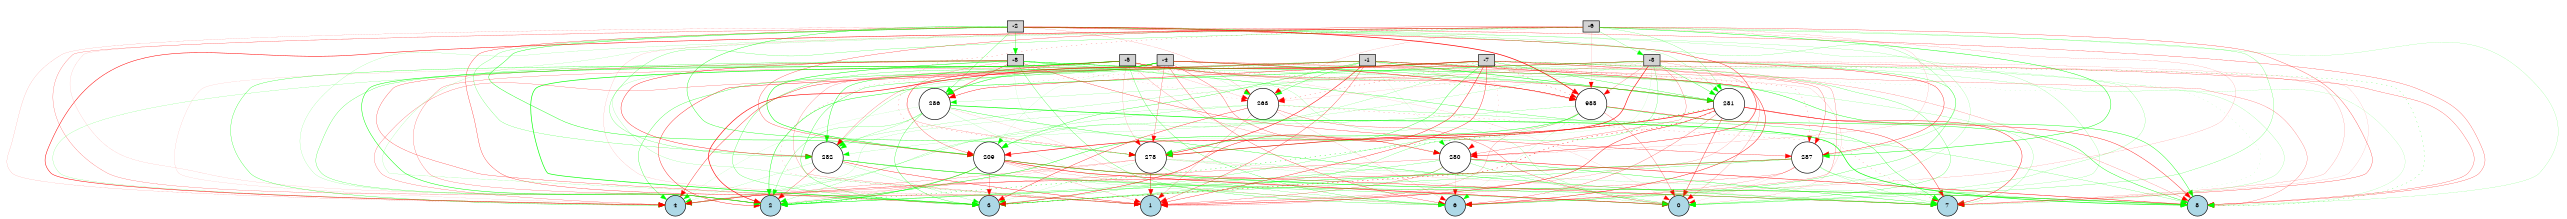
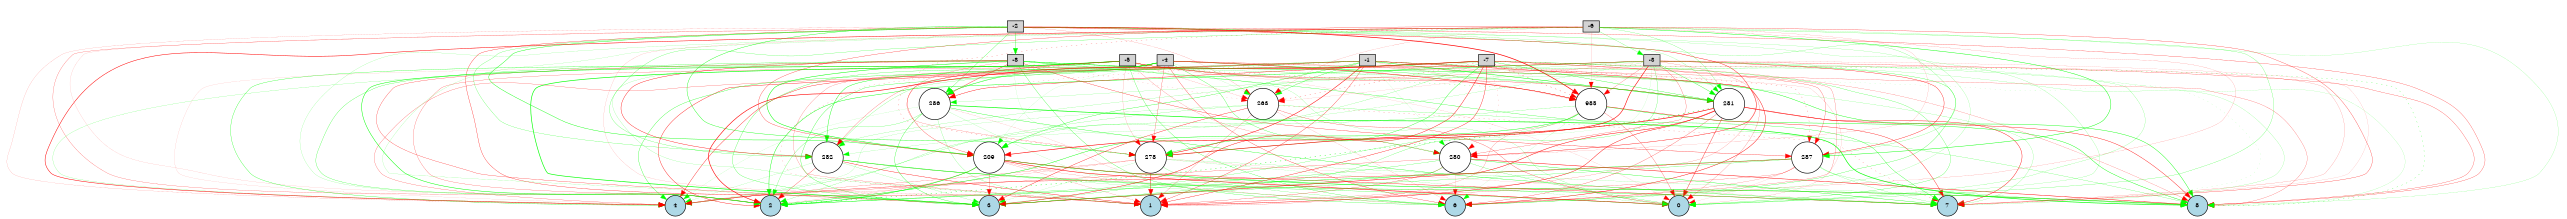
  digraph {
    node [fillcolor=white fontsize=9 shape=circle style=filled]
    edge [color=red style=solid]
    -1 [fillcolor=lightgray height=0.2 shape=box width=0.2]
    0 [fillcolor=lightblue height=0.2 width=0.2]
    1 [fillcolor=lightblue height=0.2 width=0.2]
    2 [fillcolor=lightblue height=0.2 width=0.2]
    3 [fillcolor=lightblue height=0.2 width=0.2]
    4 [fillcolor=lightblue height=0.2 width=0.2]
    n7 [fillcolor=lightblue height=0.2 label=8 width=0.2]
    6 [fillcolor=lightblue height=0.2 width=0.2]
    7 [fillcolor=lightblue height=0.2 width=0.2]
    278 [height=0.2 width=0.2]
    n11 [height=0.2 label=209 width=0.2]
    280 [height=0.2 width=0.2]
    281 [height=0.2 width=0.2]
    282 [height=0.2 width=0.2]
    n15 [height=0.2 label=263 width=0.2]
    n16 [height=0.2 label=985 width=0.2]
    286 [height=0.2 width=0.2]
    287 [height=0.2 width=0.2]
    -2 [fillcolor=lightgray height=0.2 shape=box width=0.2]
    -8 [fillcolor=lightgray height=0.2 shape=box width=0.2]
    -3 [fillcolor=lightgray height=0.2 shape=box width=0.2]
    -4 [fillcolor=lightgray height=0.2 shape=box width=0.2]
    -5 [fillcolor=lightgray height=0.2 shape=box width=0.2]
    -6 [fillcolor=lightgray height=0.2 shape=box width=0.2]
    -7 [fillcolor=lightgray height=0.2 shape=box width=0.2]
    -1 -> 0 [penwidth=0.13723455954722835]
    -1 -> 1 [penwidth=0.4492489577767451]
    -1 -> 2 [penwidth=0.5870697540689364]
    -1 -> 3 [color=green penwidth=0.45002142908647147]
    -1 -> 4 [penwidth=0.3196156657673117]
    -1 -> n7 [color=green penwidth=0.15529443898632012]
    -1 -> 6 [penwidth=0.6813394594664747]
    -1 -> 7 [color=green penwidth=0.20178907322849077]
    -1 -> 278 [penwidth=0.8053324945584708]
    -1 -> n11 [color=green penwidth=0.4946196816552353]
    -1 -> 280 [color=green penwidth=0.10027132534232903]
    -1 -> 281 [color=green penwidth=0.7279921964033027]
    -1 -> 282 [color=green penwidth=0.2690148565785918]
    -1 -> n15 [color=green penwidth=0.4512044154269691]
    -1 -> n16 [penwidth=0.16183090286450252]
    -1 -> 286 [penwidth=0.20782682223637305 style=dotted]
    -1 -> 287 [penwidth=0.32437085862974735 style=dotted]
    278 -> 0 [color=green penwidth=0.16462107657251174]
    278 -> 1 [penwidth=0.6647047552233479]
    278 -> 2 [penwidth=0.18189897177593378]
    278 -> 3 [color=green penwidth=0.1302087303756848]
    278 -> 4 [penwidth=0.2669038738867595]
    278 -> n7 [color=green penwidth=0.18691961237546756]
    278 -> 6 [color=green penwidth=0.27818903824989893]
    278 -> 7 [penwidth=0.10741767167455757]
    n11 -> 0 [penwidth=0.8311233262817146]
    n11 -> 1 [penwidth=0.19490114515344625]
    n11 -> 2 [color=green penwidth=0.8890463215227415]
    n11 -> 3 [penwidth=0.3657168487025002]
    n11 -> 4 [penwidth=0.17837760615001436]
    n11 -> n7 [color=green penwidth=0.8459774800077838]
    n11 -> 6 [penwidth=0.18815947616682593]
    n11 -> 7 [penwidth=0.5530934333485421]
    280 -> 0 [color=green penwidth=0.3337831166895291]
    280 -> 1 [penwidth=0.3467473984492016]
    280 -> 2 [color=green penwidth=0.3641979763177837]
    280 -> 3 [color=green penwidth=0.37439327629007935]
    280 -> 4 [penwidth=0.32195987167012824]
    280 -> n7 [penwidth=0.7277911986542847]
    280 -> 6 [penwidth=0.13729994225412157]
    280 -> 7 [color=green penwidth=0.5322886312400553]
    281 -> 0 [penwidth=0.5614751497514026]
    281 -> 1 [penwidth=0.673310331460806]
    281 -> 2 [color=green penwidth=0.6487417091834735 style=dotted]
-   281 -> 3 [penwidth=0.7526478949280743 style=dotted]
+   281 -> 3 [penwidth=0.7526478949280743]
    281 -> n7 [penwidth=0.6041872367432984]
    281 -> 6 [penwidth=0.36906498908909335]
    281 -> 7 [penwidth=0.6304650606381325]
    281 -> 278 [penwidth=1.013405362049984]
    282 -> 0 [color=green penwidth=0.3983432983749482]
    282 -> 1 [penwidth=0.5737090816919757]
    282 -> 2 [penwidth=0.4016935689927922]
    282 -> 3 [color=green penwidth=0.2201939626287172]
    282 -> 4 [color=green penwidth=0.16851653656068255]
    282 -> n7 [penwidth=0.12892287865883653]
    282 -> 6 [color=green penwidth=0.20066507545376128]
    282 -> 7 [color=green penwidth=0.5195497998475525]
    n15 -> 0 [penwidth=0.382471471602435]
    n15 -> 1 [penwidth=0.23625558126133442]
    n15 -> 2 [color=green penwidth=0.25252097181176414]
    n15 -> 3 [penwidth=0.5573751465920148]
    n15 -> 4 [color=green penwidth=0.1707839629234615]
    n15 -> n7 [color=green penwidth=0.303189069035005]
    n15 -> 6 [penwidth=0.1559664580183317]
    n15 -> 7 [penwidth=0.28169579412518087 style=dotted]
    n16 -> 0 [penwidth=0.34517037526499184]
    n16 -> 1 [penwidth=0.2382509410979554]
    n16 -> 2 [color=green penwidth=0.6669531923037361]
    n16 -> 3 [color=green penwidth=0.31595998566736433]
    n16 -> 4 [color=green penwidth=0.258494595403442]
    n16 -> n7 [color=green penwidth=0.6324058348846908]
    n16 -> 6 [color=green penwidth=0.10549091149760748]
    n16 -> 7 [penwidth=0.5628347861903713]
    286 -> 0 [penwidth=0.1276644529871781]
-   286 -> 282 [color=green penwidth=0.2557444215880625]
+   286 -> 1 [color=green penwidth=0.2557444215880625]
    286 -> 2 [color=green penwidth=0.3227142844216192]
    286 -> 3 [color=green penwidth=0.46608718543342265]
    286 -> 4 [color=green penwidth=0.11209658505490758]
    286 -> n7 [color=green penwidth=1.0438645159430084]
    286 -> 6 [color=green penwidth=0.16148549704324772]
    286 -> 7 [color=green penwidth=0.5191371879540561]
    287 -> 0 [penwidth=0.1087311821872876]
    287 -> 1 [penwidth=0.28902790769882364]
    287 -> 2 [color=green penwidth=0.5586194678354558]
    287 -> 3 [color=green penwidth=0.3499126216234181]
    287 -> 4 [penwidth=0.5061307581633209]
    287 -> n7 [color=green penwidth=0.27080738858298703]
    287 -> 6 [penwidth=0.2342060458414917]
    287 -> 7 [color=green penwidth=0.23759531166456813]
    -2 -> 0 [color=green penwidth=0.21790346071363537]
    -2 -> 1 [penwidth=0.4723334291606659]
    -2 -> 2 [penwidth=0.30280775527916937]
    -2 -> 3 [penwidth=0.11806748000745948]
    -2 -> 4 [penwidth=0.1444089232185872]
    -2 -> n7 [penwidth=0.3761548905194927]
    -2 -> 6 [color=green penwidth=0.2034932124438586]
    -2 -> 278 [color=green penwidth=0.5891069029362057]
    -2 -> n11 [color=green penwidth=0.6301975598017155]
    -2 -> 280 [penwidth=0.6051870715643878]
    -2 -> 281 [color=green penwidth=0.22838575103739311]
    -2 -> 282 [color=green penwidth=0.3324104999888552]
    -2 -> n15 [penwidth=0.18497128941264135]
    -2 -> n16 [penwidth=1.1072231201492544]
    -2 -> 286 [color=green penwidth=0.3862750483596551]
    -2 -> 287 [color=green penwidth=0.26683667371300646]
    -2 -> -8 [color=green penwidth=0.48051311462176916]
    -8 -> 0 [color=green penwidth=0.2145509178736883]
    -8 -> 1 [color=green penwidth=0.2038369304015656]
    -8 -> 2 [color=green penwidth=0.39350760734141355]
    -8 -> 3 [penwidth=0.4013501696697235]
    -8 -> 4 [color=green penwidth=0.21961544396435254]
    -8 -> n7 [color=green penwidth=0.6345823551066759]
    -8 -> 6 [color=green penwidth=0.4104068126315823]
    -8 -> 7 [color=green penwidth=0.4562452287886344]
    -8 -> 278 [penwidth=0.2610109684651122]
    -8 -> n11 [color=green penwidth=0.7860720789659618]
    -8 -> 280 [color=green penwidth=0.10889822067435169]
    -8 -> 281 [color=green penwidth=0.2678852281614028]
    -8 -> 282 [penwidth=0.5939494906302272]
    -8 -> n15 [penwidth=0.18006220044029814 style=dotted]
    -8 -> n16 [color=green penwidth=0.32623281053790953 style=dotted]
    -8 -> 286 [penwidth=0.5388042270550205]
    -8 -> 287 [penwidth=0.45944954399167137]
    -3 -> 0 [color=green penwidth=0.23972427983644284]
    -3 -> 1 [penwidth=0.22107780753974315]
    -3 -> 2 [color=green penwidth=0.662367513588943]
    -3 -> 3 [color=green penwidth=0.3389056799433616]
    -3 -> 4 [penwidth=0.551529825123967]
    -3 -> n7 [penwidth=0.35936544991405106]
    -3 -> 6 [color=green penwidth=0.4039370139044427]
    -3 -> 7 [penwidth=0.1246215961522652]
    -3 -> 278 [color=green penwidth=0.10974850488219301]
    -3 -> n11 [penwidth=0.9167164376580406]
    -3 -> 280 [penwidth=0.32345416891031126]
    -3 -> 281 [color=green penwidth=0.4946417113805044]
    -3 -> 282 [color=green penwidth=0.18656253439925208]
    -3 -> n15 [penwidth=0.11225085149842949]
    -3 -> n16 [penwidth=0.28388142671825367]
    -3 -> 286 [color=green penwidth=0.21812189063644466]
    -3 -> 287 [penwidth=0.5567962320226614]
    -4 -> 0 [penwidth=0.2507830204697883]
    -4 -> 1 [penwidth=0.27030856468328435]
    -4 -> 2 [penwidth=0.31315857848006645]
    -4 -> 3 [color=green penwidth=0.39165251095062525]
    -4 -> 4 [color=green penwidth=0.46578319958989134]
    -4 -> n7 [penwidth=0.29199595753842533]
    -4 -> 6 [penwidth=0.4137931166403932]
    -4 -> 7 [color=green penwidth=0.1379634557935524 style=dotted]
    -4 -> 278 [penwidth=0.33571935323089336]
    -4 -> n11 [color=green penwidth=0.10190324611756348]
-   -4 -> 280 [penwidth=0.42490860161523736]
+   -4 -> 280 [color=green penwidth=0.42490860161523736]
    -4 -> 281 [color=green penwidth=0.44852016784973814]
    -4 -> 282 [color=green penwidth=0.6137085864747035]
    -4 -> n15 [color=green penwidth=0.1235820383822798]
    -4 -> n16 [penwidth=0.7512454963506922]
    -4 -> 286 [color=green penwidth=0.627823467143907]
    -5 -> 0 [penwidth=0.11196294855479585]
    -5 -> 1 [penwidth=0.2369885138891138 style=dotted]
    -5 -> 2 [color=green penwidth=0.7660150253143478]
    -5 -> 3 [color=green penwidth=1.0145870763405538]
    -5 -> 4 [penwidth=0.10195572620767927]
    -5 -> n7 [penwidth=0.252748216069844]
    -5 -> 6 [color=green penwidth=0.39838546769890215]
    -5 -> 7 [color=green penwidth=0.22484674525576043]
    -5 -> 278 [penwidth=0.17858487365166542]
    -5 -> n11 [penwidth=0.3987731589550343]
    -5 -> 280 [penwidth=0.23262709400473175]
    -5 -> 281 [penwidth=0.39734689877155926]
    -5 -> 282 [penwidth=0.3176329265602462]
    -5 -> n15 [penwidth=0.17540066313673303]
    -5 -> n16 [penwidth=0.2713227072722023]
    -5 -> 286 [color=green penwidth=0.18080440465345116]
    -6 -> 0 [color=green penwidth=0.3147681333005042]
    -6 -> 1 [penwidth=0.13455503244437791]
    -6 -> 2 [color=green penwidth=0.18936825732244045]
    -6 -> 3 [color=green penwidth=0.16979029438151]
    -6 -> 4 [penwidth=0.7809568868615097]
    -6 -> n7 [color=green penwidth=0.18856964589564246]
    -6 -> 6 [penwidth=0.17069914975190292]
    -6 -> 7 [penwidth=0.4119877848089135]
    -6 -> 278 [penwidth=0.316781542809101 style=dotted]
    -6 -> n11 [penwidth=0.4299047895529101]
    -6 -> 280 [penwidth=0.14956716534988443]
    -6 -> 281 [color=green penwidth=0.2935375105749868]
    -6 -> 282 [color=green penwidth=0.3381721656727088]
    -6 -> n15 [penwidth=0.141754369571256]
    -6 -> n16 [penwidth=0.14555207928465197]
    -6 -> 287 [color=green penwidth=0.6863184189316189]
    -6 -> -3 [color=green penwidth=0.29733694401964966]
    -7 -> 0 [color=green penwidth=0.3624474008863472]
    -7 -> 1 [penwidth=0.5613987039025445]
    -7 -> 2 [penwidth=0.9503527110524848]
    -7 -> 3 [penwidth=0.6509292127544031]
    -7 -> 4 [color=green penwidth=0.4708098106177043]
    -7 -> n7 [color=green penwidth=0.39658217859468636 style=dotted]
    -7 -> 6 [penwidth=0.2878704169989305]
    -7 -> 7 [penwidth=0.19712068430275603]
    -7 -> 278 [color=green penwidth=0.5109829531499848]
    -7 -> n11 [color=green penwidth=0.26131739613190785]
    -7 -> 280 [penwidth=0.18896311157055634 style=dotted]
    -7 -> 281 [color=green penwidth=0.47151746020687013]
    -7 -> 282 [color=green penwidth=0.22934801170337257]
    -7 -> n15 [penwidth=0.3647895183755747 style=dotted]
    -7 -> n16 [penwidth=0.4574097479532697 style=dotted]
    -7 -> 286 [penwidth=0.5783972909272301]
    -7 -> 287 [penwidth=0.35877000474262355]
  }
